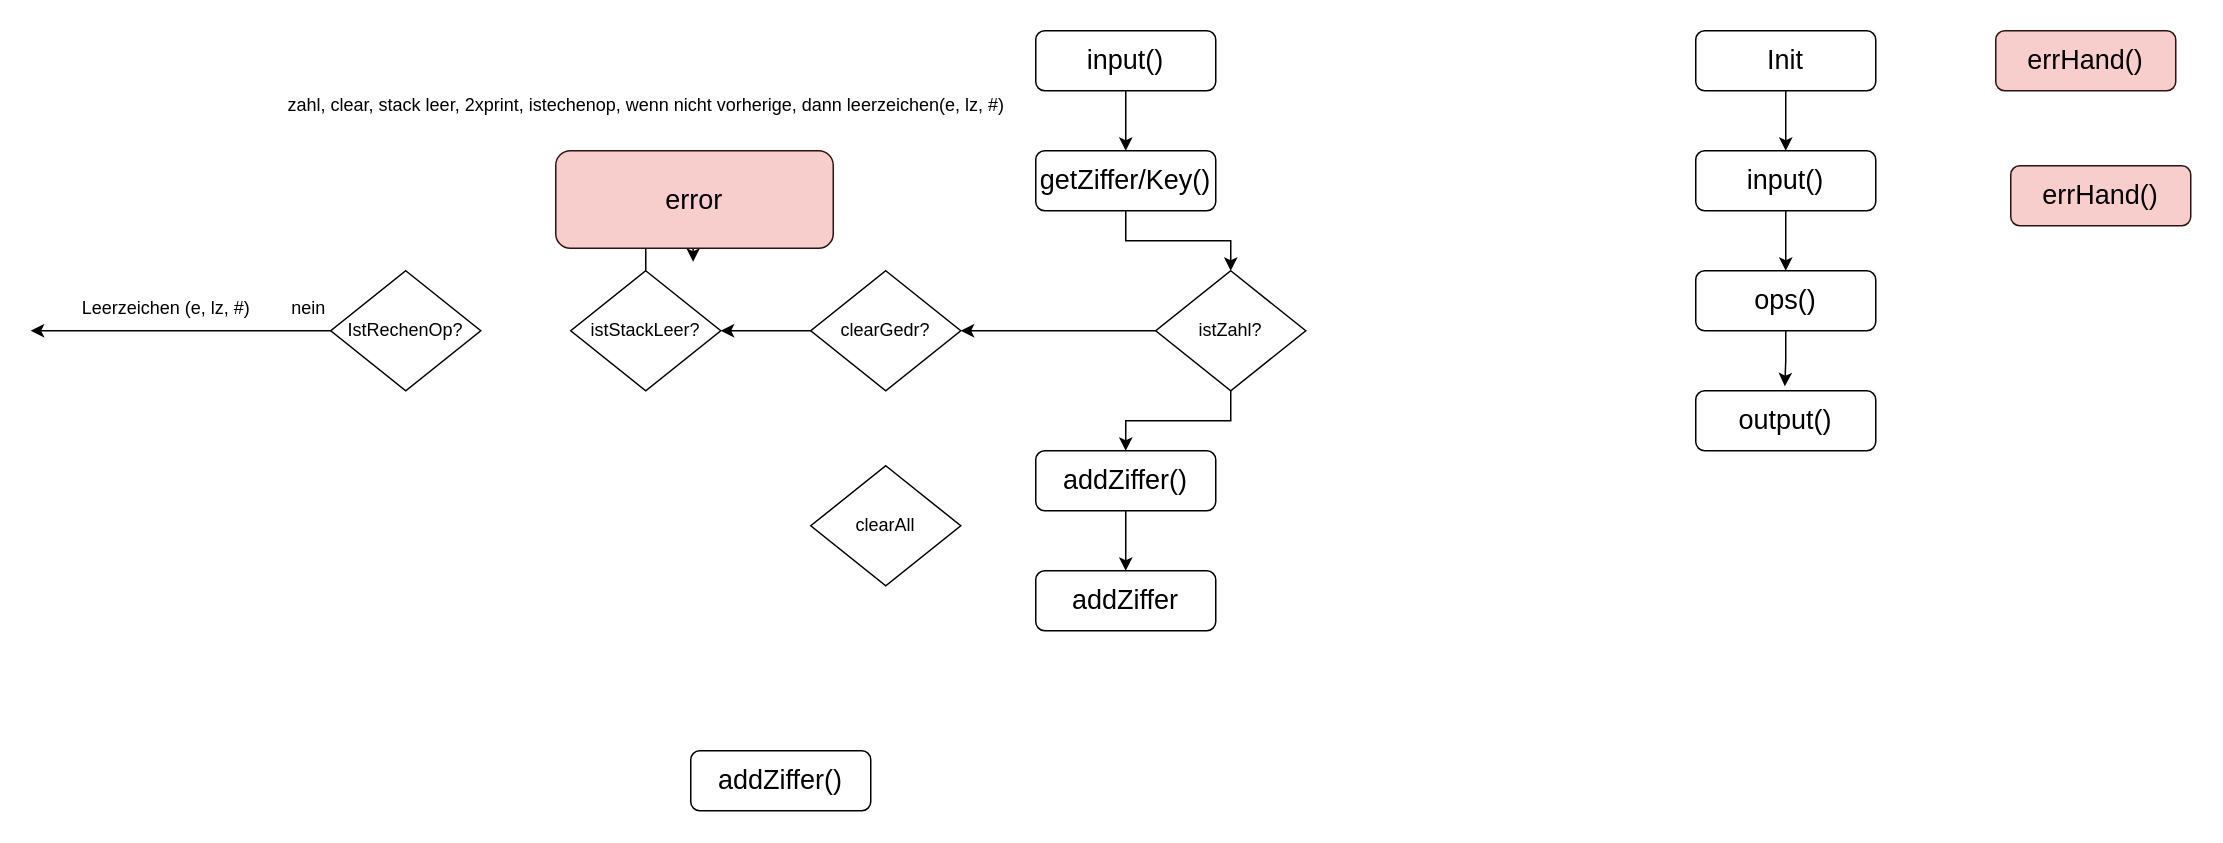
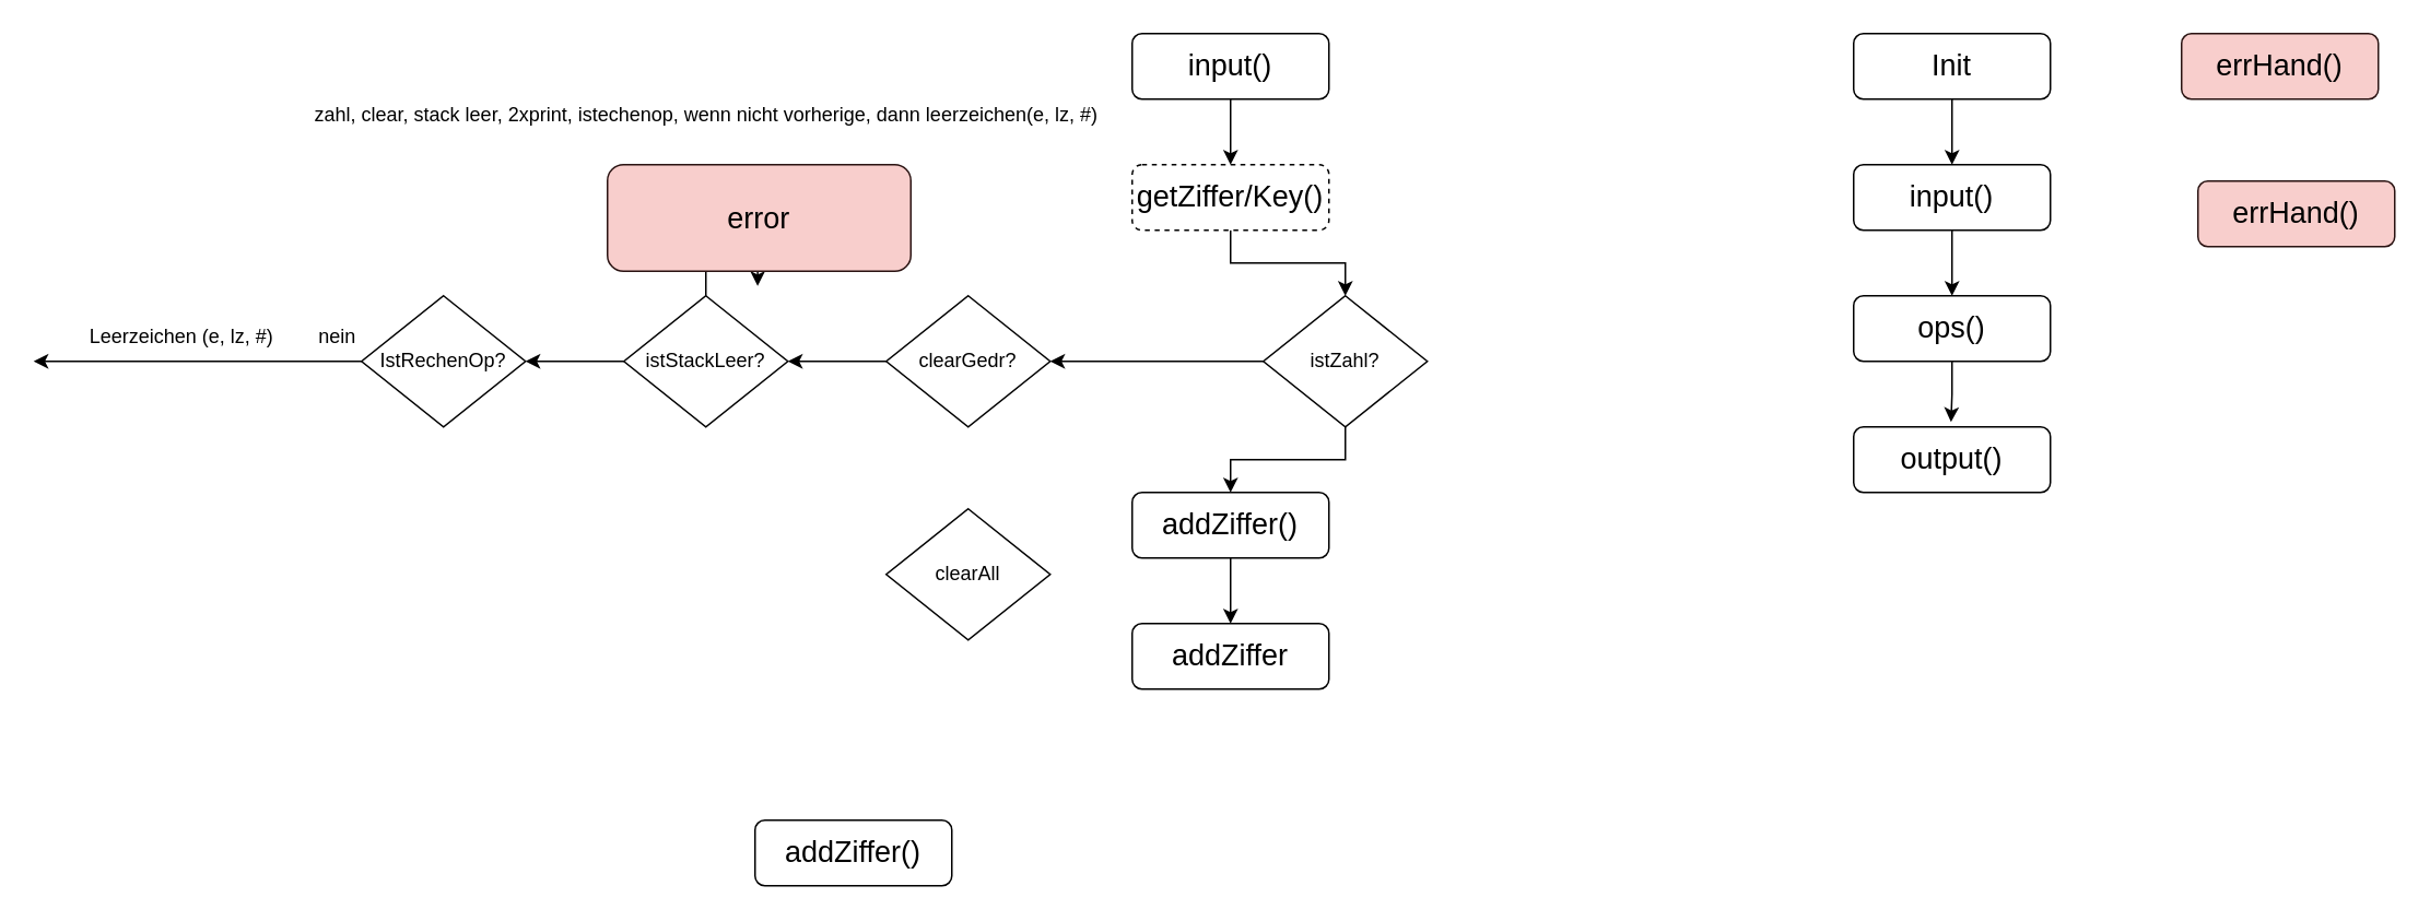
  <mxCell id="0" />
  <mxCell id="1" parent="0" />
  <mxCell id="2" value="" style="edgeStyle=orthogonalEdgeStyle;rounded=0;orthogonalLoop=1;jettySize=auto;html=1;" edge="1" parent="1" source="3" target="5"><mxGeometry relative="1" as="geometry" /></mxCell>
  <mxCell id="3" value="&lt;font style=&quot;font-size: 18px;&quot;&gt;Init&lt;/font&gt;" style="rounded=1;whiteSpace=wrap;html=1;" vertex="1" parent="1"><mxGeometry x="1130" y="20" width="120" height="40" as="geometry" /></mxCell>
  <mxCell id="4" style="edgeStyle=orthogonalEdgeStyle;rounded=0;orthogonalLoop=1;jettySize=auto;html=1;entryX=0.5;entryY=0;entryDx=0;entryDy=0;" edge="1" parent="1" source="5" target="8"><mxGeometry relative="1" as="geometry" /></mxCell>
  <mxCell id="5" value="&lt;font style=&quot;font-size: 18px;&quot;&gt;&lt;font style=&quot;&quot;&gt;input&lt;/font&gt;()&lt;/font&gt;" style="whiteSpace=wrap;html=1;rounded=1;" vertex="1" parent="1"><mxGeometry x="1130" y="100" width="120" height="40" as="geometry" /></mxCell>
  <mxCell id="6" value="&lt;span style=&quot;font-size: 18px;&quot;&gt;errHand()&lt;/span&gt;" style="whiteSpace=wrap;html=1;rounded=1;fillColor=#f8cecc;strokeColor=#2B1413;" vertex="1" parent="1"><mxGeometry x="1330" y="20" width="120" height="40" as="geometry" /></mxCell>
  <mxCell id="7" style="edgeStyle=orthogonalEdgeStyle;rounded=0;orthogonalLoop=1;jettySize=auto;html=1;entryX=0.495;entryY=-0.075;entryDx=0;entryDy=0;entryPerimeter=0;" edge="1" parent="1" source="8" target="9"><mxGeometry relative="1" as="geometry" /></mxCell>
  <mxCell id="8" value="&lt;span style=&quot;font-size: 18px;&quot;&gt;ops()&lt;/span&gt;" style="whiteSpace=wrap;html=1;rounded=1;" vertex="1" parent="1"><mxGeometry x="1130" y="180" width="120" height="40" as="geometry" /></mxCell>
  <mxCell id="9" value="&lt;span style=&quot;font-size: 18px;&quot;&gt;output()&lt;/span&gt;" style="whiteSpace=wrap;html=1;rounded=1;" vertex="1" parent="1"><mxGeometry x="1130" y="260" width="120" height="40" as="geometry" /></mxCell>
  <mxCell id="10" value="" style="edgeStyle=orthogonalEdgeStyle;rounded=0;orthogonalLoop=1;jettySize=auto;html=1;" edge="1" parent="1" source="11" target="19"><mxGeometry relative="1" as="geometry" /></mxCell>
- <mxCell id="11" value="&lt;span style=&quot;font-size: 18px;&quot;&gt;getZiffer/Key()&lt;/span&gt;" style="whiteSpace=wrap;html=1;rounded=1;" vertex="1" parent="1"><mxGeometry x="690" y="100" width="120" height="40" as="geometry" /></mxCell>
+ <mxCell id="11" value="&lt;span style=&quot;font-size: 18px;&quot;&gt;getZiffer/Key()&lt;/span&gt;" style="whiteSpace=wrap;html=1;rounded=1;dashed=1;" vertex="1" parent="1"><mxGeometry x="690" y="100" width="120" height="40" as="geometry" /></mxCell>
  <mxCell id="12" style="edgeStyle=orthogonalEdgeStyle;rounded=0;orthogonalLoop=1;jettySize=auto;html=1;" edge="1" parent="1" source="13" target="11"><mxGeometry relative="1" as="geometry" /></mxCell>
  <mxCell id="13" value="&lt;font style=&quot;font-size: 18px;&quot;&gt;&lt;font style=&quot;&quot;&gt;input&lt;/font&gt;()&lt;/font&gt;" style="whiteSpace=wrap;html=1;rounded=1;" vertex="1" parent="1"><mxGeometry x="690" y="20" width="120" height="40" as="geometry" /></mxCell>
  <mxCell id="14" value="" style="edgeStyle=orthogonalEdgeStyle;rounded=0;orthogonalLoop=1;jettySize=auto;html=1;" edge="1" parent="1" source="15" target="16"><mxGeometry relative="1" as="geometry" /></mxCell>
  <mxCell id="15" value="&lt;span style=&quot;font-size: 18px;&quot;&gt;addZiffer()&lt;/span&gt;" style="whiteSpace=wrap;html=1;rounded=1;" vertex="1" parent="1"><mxGeometry x="690" y="300" width="120" height="40" as="geometry" /></mxCell>
  <mxCell id="16" value="&lt;span style=&quot;font-size: 18px;&quot;&gt;addZiffer&lt;/span&gt;" style="whiteSpace=wrap;html=1;rounded=1;" vertex="1" parent="1"><mxGeometry x="690" y="380" width="120" height="40" as="geometry" /></mxCell>
  <mxCell id="17" style="edgeStyle=orthogonalEdgeStyle;rounded=0;orthogonalLoop=1;jettySize=auto;html=1;" edge="1" parent="1" source="19" target="21"><mxGeometry relative="1" as="geometry"><Array as="points" /></mxGeometry></mxCell>
  <mxCell id="18" value="" style="edgeStyle=orthogonalEdgeStyle;rounded=0;orthogonalLoop=1;jettySize=auto;html=1;" edge="1" parent="1" source="19" target="15"><mxGeometry relative="1" as="geometry" /></mxCell>
  <mxCell id="19" value="istZahl?" style="strokeWidth=1;html=1;shape=mxgraph.flowchart.decision;whiteSpace=wrap;" vertex="1" parent="1"><mxGeometry x="770" y="180" width="100" height="80" as="geometry" /></mxCell>
  <mxCell id="20" style="edgeStyle=orthogonalEdgeStyle;rounded=0;orthogonalLoop=1;jettySize=auto;html=1;entryX=1;entryY=0.5;entryDx=0;entryDy=0;entryPerimeter=0;" edge="1" parent="1" source="21" target="25"><mxGeometry relative="1" as="geometry" /></mxCell>
  <mxCell id="21" value="clearGedr?" style="strokeWidth=1;html=1;shape=mxgraph.flowchart.decision;whiteSpace=wrap;" vertex="1" parent="1"><mxGeometry x="540" y="180" width="100" height="80" as="geometry" /></mxCell>
  <mxCell id="22" value="zahl, clear, stack leer, 2xprint, istechenop, wenn nicht vorherige, dann leerzeichen(e, lz, #)" style="text;html=1;align=center;verticalAlign=middle;resizable=0;points=[];autosize=1;strokeColor=none;fillColor=none;" vertex="1" parent="1"><mxGeometry x="180" y="55" width="500" height="30" as="geometry" /></mxCell>
+ <mxCell id="23" style="edgeStyle=orthogonalEdgeStyle;rounded=0;orthogonalLoop=1;jettySize=auto;html=1;entryX=1;entryY=0.5;entryDx=0;entryDy=0;entryPerimeter=0;" edge="1" parent="1" source="25" target="27"><mxGeometry relative="1" as="geometry"><mxPoint x="330" y="220" as="targetPoint" /></mxGeometry></mxCell>
  <mxCell id="24" style="edgeStyle=orthogonalEdgeStyle;rounded=0;orthogonalLoop=1;jettySize=auto;html=1;entryX=0.495;entryY=1.139;entryDx=0;entryDy=0;entryPerimeter=0;" edge="1" parent="1" source="25" target="31"><mxGeometry relative="1" as="geometry" /></mxCell>
  <mxCell id="25" value="istStackLeer?" style="strokeWidth=1;html=1;shape=mxgraph.flowchart.decision;whiteSpace=wrap;" vertex="1" parent="1"><mxGeometry x="380" y="180" width="100" height="80" as="geometry" /></mxCell>
  <mxCell id="26" style="edgeStyle=orthogonalEdgeStyle;rounded=0;orthogonalLoop=1;jettySize=auto;html=1;" edge="1" parent="1" source="27"><mxGeometry relative="1" as="geometry"><mxPoint x="20" y="220" as="targetPoint" /></mxGeometry></mxCell>
  <mxCell id="27" value="IstRechenOp?" style="strokeWidth=1;html=1;shape=mxgraph.flowchart.decision;whiteSpace=wrap;" vertex="1" parent="1"><mxGeometry x="220" y="180" width="100" height="80" as="geometry" /></mxCell>
  <mxCell id="28" value="Leerzeichen (e, lz, #)" style="text;html=1;align=center;verticalAlign=middle;resizable=0;points=[];autosize=1;strokeColor=none;fillColor=none;" vertex="1" parent="1"><mxGeometry x="40" y="190" width="140" height="30" as="geometry" /></mxCell>
  <mxCell id="29" value="nein" style="text;html=1;align=center;verticalAlign=middle;resizable=0;points=[];autosize=1;strokeColor=none;fillColor=none;" vertex="1" parent="1"><mxGeometry x="180" y="190" width="50" height="30" as="geometry" /></mxCell>
  <mxCell id="30" value="&lt;span style=&quot;font-size: 18px;&quot;&gt;errHand()&lt;/span&gt;" style="whiteSpace=wrap;html=1;rounded=1;fillColor=#f8cecc;strokeColor=#2B1413;" vertex="1" parent="1"><mxGeometry x="1340" y="110" width="120" height="40" as="geometry" /></mxCell>
  <mxCell id="31" value="&lt;span style=&quot;font-size: 18px;&quot;&gt;error&lt;/span&gt;" style="whiteSpace=wrap;html=1;rounded=1;fillColor=#f8cecc;strokeColor=#2B1413;" vertex="1" parent="1"><mxGeometry x="370" y="100" width="185" height="65" as="geometry" /></mxCell>
  <mxCell id="32" value="&lt;span style=&quot;font-size: 18px;&quot;&gt;addZiffer()&lt;/span&gt;" style="whiteSpace=wrap;html=1;rounded=1;" vertex="1" parent="1"><mxGeometry x="460" y="500" width="120" height="40" as="geometry" /></mxCell>
  <mxCell id="33" value="clearAll" style="strokeWidth=1;html=1;shape=mxgraph.flowchart.decision;whiteSpace=wrap;" vertex="1" parent="1"><mxGeometry x="540" y="310" width="100" height="80" as="geometry" /></mxCell>
